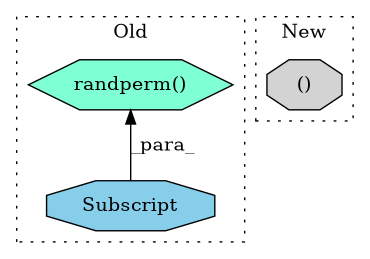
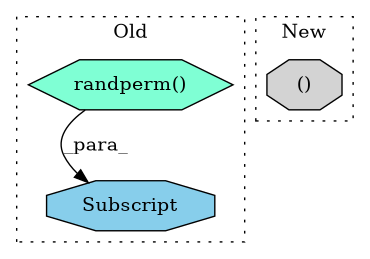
  digraph {
    node [shape=octagon style=filled]
    n1 [a=75 l="32,1" label="randperm()" s="3468,3523" shape=hexagon fillcolor=aquamarine]
    n2 [a=63 l="20,0" label=Subscript s="3645,0" fillcolor=skyblue]
    n3 [a=54 l=12 label="()" s=3431 fillcolor=lightgrey]
    subgraph cluster_1 {
      label=Old
      style=dotted
      n1
      n2
    }
    subgraph cluster_2 {
      label=New
      style=dotted
      n3
    }
-   n2 -> n1 [label=_para_]
+   n1 -> n2 [label=_para_]
  }
